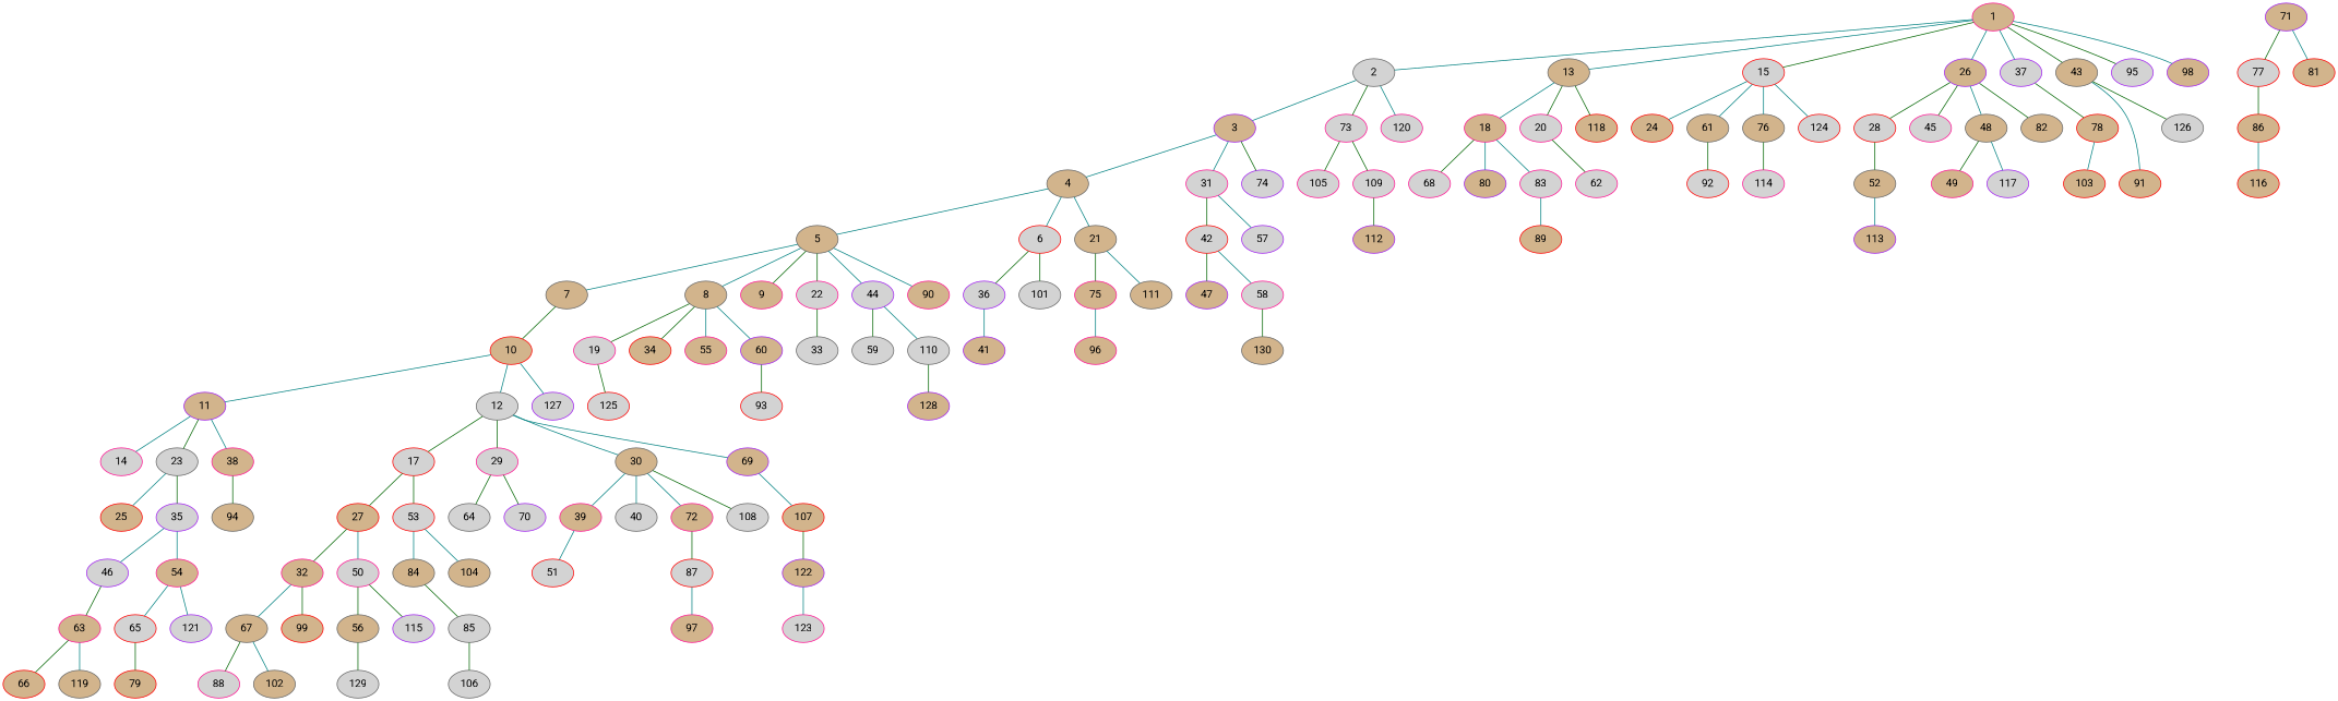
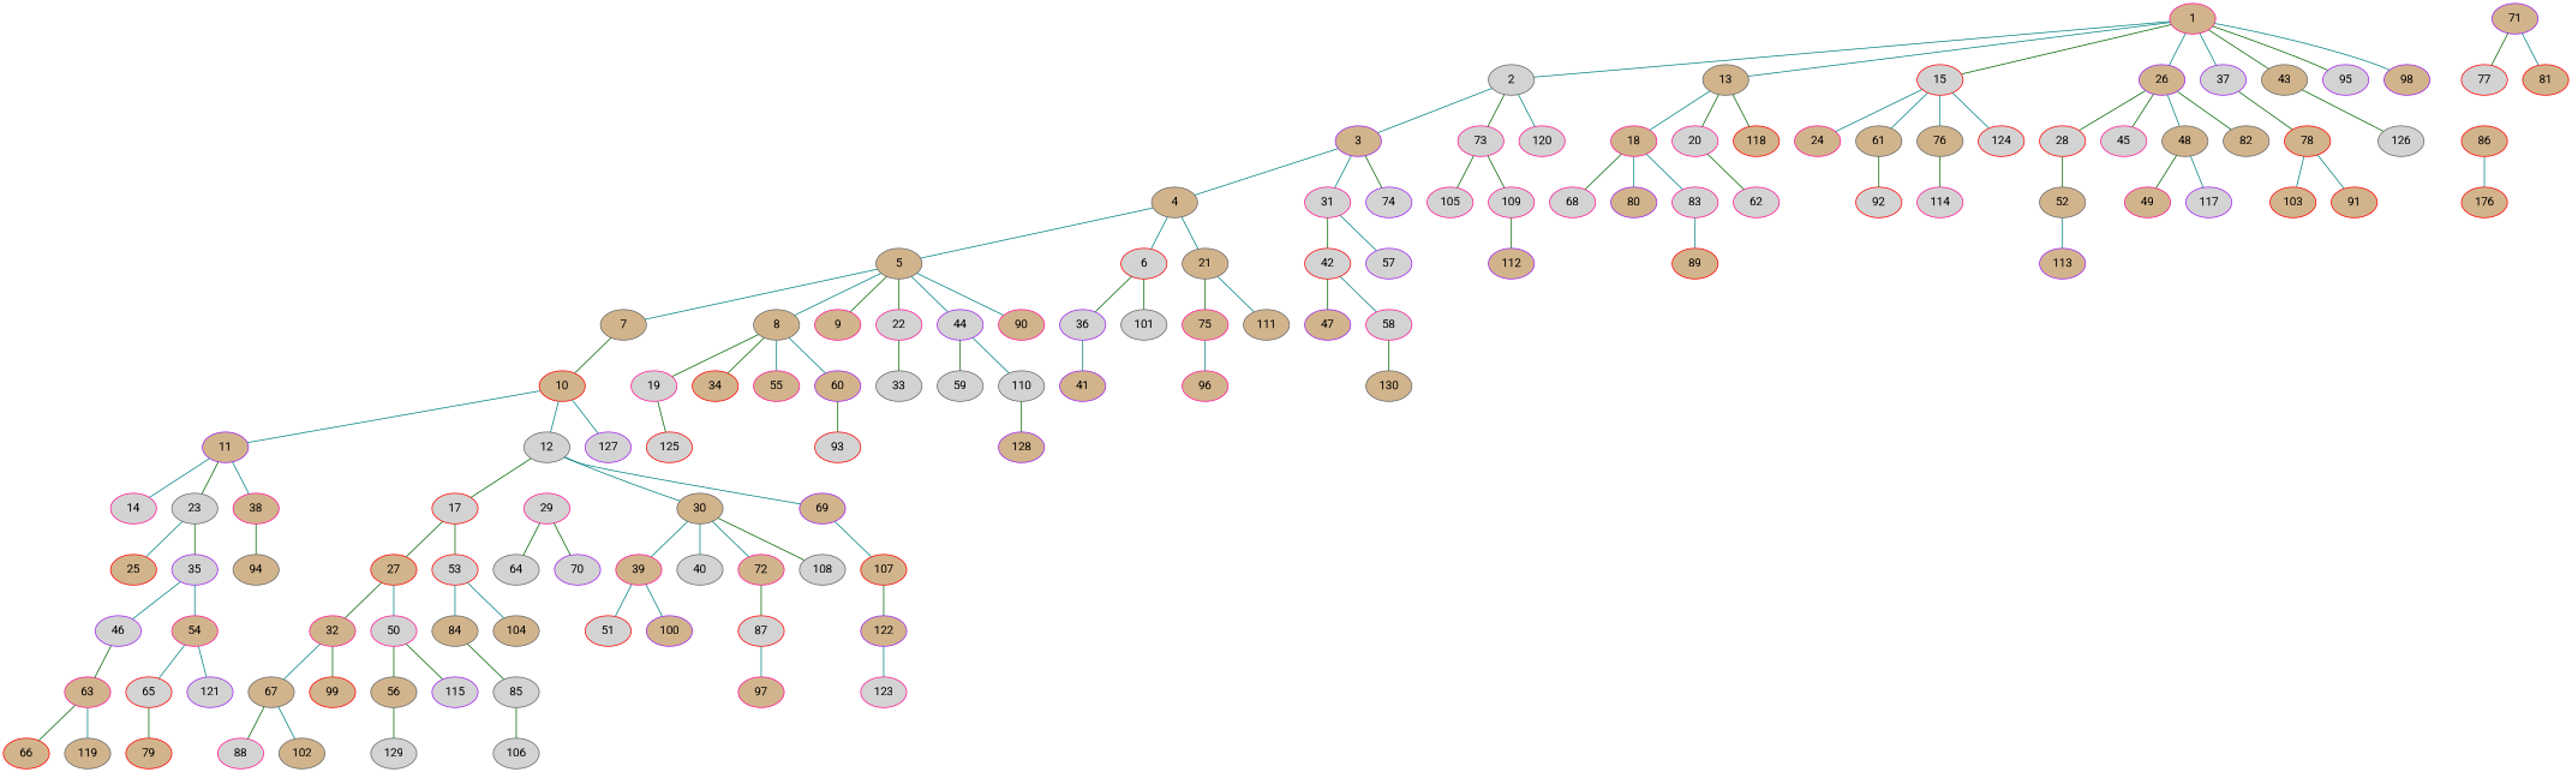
  graph {
    fontname=Roboto
    node [color=gray40 fillcolor=tan fontname=Roboto style=filled]
    edge [color=teal fontname=Roboto]
    1 [color=deeppink]
    2 [fillcolor=lightgrey]
    13
    15 [color=red fillcolor=lightgrey]
    26 [color=purple]
    37 [color=purple fillcolor=lightgrey]
    43
    95 [color=purple fillcolor=lightgrey]
    98 [color=purple]
    3 [color=purple]
    73 [color=deeppink fillcolor=lightgrey]
    120 [color=deeppink fillcolor=lightgrey]
    18 [color=deeppink]
    20 [color=deeppink fillcolor=lightgrey]
    118 [color=red]
-   24 [color=red]
+   24 [color=deeppink]
    61
    76
    124 [color=red fillcolor=lightgrey]
    28 [color=red fillcolor=lightgrey]
    45 [color=deeppink fillcolor=lightgrey]
    48
    82
    78 [color=red]
    91 [color=red]
    126 [fillcolor=lightgrey]
    4
    31 [color=deeppink fillcolor=lightgrey]
    74 [color=purple fillcolor=lightgrey]
    105 [color=deeppink fillcolor=lightgrey]
    109 [color=deeppink fillcolor=lightgrey]
    5
    6 [color=red fillcolor=lightgrey]
    21
    42 [color=red fillcolor=lightgrey]
    57 [color=purple fillcolor=lightgrey]
    7
    8
    9 [color=deeppink]
    22 [color=deeppink fillcolor=lightgrey]
    44 [color=purple fillcolor=lightgrey]
    90 [color=deeppink]
    36 [color=purple fillcolor=lightgrey]
    101 [fillcolor=lightgrey]
    75 [color=deeppink]
    111
    10 [color=red]
    19 [color=deeppink fillcolor=lightgrey]
    34 [color=red]
    55 [color=deeppink]
    60 [color=purple]
    33 [fillcolor=lightgrey]
    59 [fillcolor=lightgrey]
    110 [fillcolor=lightgrey]
    41 [color=purple]
    11 [color=purple]
    12 [fillcolor=lightgrey]
    127 [color=purple fillcolor=lightgrey]
    125 [color=red fillcolor=lightgrey]
    93 [color=red fillcolor=lightgrey]
    14 [color=deeppink fillcolor=lightgrey]
    23 [fillcolor=lightgrey]
    38 [color=deeppink]
    17 [color=red fillcolor=lightgrey]
    29 [color=deeppink fillcolor=lightgrey]
    30
    69 [color=purple]
    25 [color=red]
    35 [color=purple fillcolor=lightgrey]
    94
    27 [color=red]
    53 [color=red fillcolor=lightgrey]
    64 [fillcolor=lightgrey]
    70 [color=purple fillcolor=lightgrey]
    39 [color=deeppink]
    40 [fillcolor=lightgrey]
    72 [color=deeppink]
    108 [fillcolor=lightgrey]
    107 [color=red]
    68 [color=deeppink fillcolor=lightgrey]
    80 [color=purple]
    83 [color=deeppink fillcolor=lightgrey]
    62 [color=deeppink fillcolor=lightgrey]
    92 [color=red fillcolor=lightgrey]
    114 [color=deeppink fillcolor=lightgrey]
    32 [color=deeppink]
    50 [color=deeppink fillcolor=lightgrey]
    84
    104
    89 [color=red]
    96 [color=deeppink]
    46 [color=purple fillcolor=lightgrey]
    54 [color=deeppink]
    52
    49 [color=deeppink]
    117 [color=purple fillcolor=lightgrey]
    67
    99 [color=red]
    56
    115 [color=purple fillcolor=lightgrey]
    113 [color=purple]
    51 [color=red fillcolor=lightgrey]
+   100 [color=purple]
    87 [color=red fillcolor=lightgrey]
    47 [color=purple]
    58 [color=deeppink fillcolor=lightgrey]
    88 [color=deeppink fillcolor=lightgrey]
    102
    71 [color=purple]
    77 [color=red fillcolor=lightgrey]
    81 [color=red]
    63 [color=deeppink]
    65 [color=red fillcolor=lightgrey]
    121 [color=purple fillcolor=lightgrey]
    103 [color=red]
    130
    128 [color=purple]
    66 [color=red]
    119
    129 [fillcolor=lightgrey]
    85 [fillcolor=lightgrey]
    79 [color=red]
    122 [color=purple]
    86 [color=red]
    97 [color=deeppink]
    112 [color=purple]
-   116 [color=red]
+   116 [color=red label=176]
    106 [fillcolor=lightgrey]
    123 [color=deeppink fillcolor=lightgrey]
    1 -- 2
    1 -- 13
    1 -- 15 [color=darkgreen]
    1 -- 26
    1 -- 37
    1 -- 43 [color=darkgreen]
    1 -- 95 [color=darkgreen]
    1 -- 98
    2 -- 3
    2 -- 73 [color=darkgreen]
    2 -- 120
    13 -- 18
    13 -- 20 [color=darkgreen]
    13 -- 118 [color=darkgreen]
    15 -- 24
    15 -- 61
    15 -- 76
    15 -- 124
    26 -- 28 [color=darkgreen]
    26 -- 45 [color=darkgreen]
    26 -- 48
    26 -- 82 [color=darkgreen]
    37 -- 78 [color=darkgreen]
-   43 -- 91
+   78 -- 91
    43 -- 126 [color=darkgreen]
    3 -- 4
    3 -- 31
    3 -- 74 [color=darkgreen]
    73 -- 105 [color=darkgreen]
    73 -- 109 [color=darkgreen]
    18 -- 68 [color=darkgreen]
    18 -- 80
    18 -- 83
    20 -- 62 [color=darkgreen]
    61 -- 92 [color=darkgreen]
    76 -- 114 [color=darkgreen]
    28 -- 52 [color=darkgreen]
    48 -- 49 [color=darkgreen]
    48 -- 117
    78 -- 103
    4 -- 5
    4 -- 6
    4 -- 21
    31 -- 42 [color=darkgreen]
    31 -- 57
    109 -- 112 [color=darkgreen]
    5 -- 7
    5 -- 8
    5 -- 9 [color=darkgreen]
    5 -- 22 [color=darkgreen]
    5 -- 44
    5 -- 90
    6 -- 36 [color=darkgreen]
    6 -- 101 [color=darkgreen]
    21 -- 75 [color=darkgreen]
    21 -- 111
    42 -- 47 [color=darkgreen]
    42 -- 58
    7 -- 10 [color=darkgreen]
    8 -- 19 [color=darkgreen]
    8 -- 34 [color=darkgreen]
    8 -- 55
    8 -- 60
    22 -- 33 [color=darkgreen]
    44 -- 59 [color=darkgreen]
    44 -- 110
    36 -- 41
    75 -- 96
    10 -- 11
    10 -- 12
    10 -- 127
    19 -- 125 [color=darkgreen]
    60 -- 93 [color=darkgreen]
    110 -- 128 [color=darkgreen]
    11 -- 14
    11 -- 23 [color=darkgreen]
    11 -- 38
    12 -- 17 [color=darkgreen]
-   12 -- 29 [color=darkgreen]
    12 -- 30
    12 -- 69
    23 -- 25
    23 -- 35 [color=darkgreen]
    38 -- 94 [color=darkgreen]
    17 -- 27 [color=darkgreen]
    17 -- 53 [color=darkgreen]
    29 -- 64 [color=darkgreen]
    29 -- 70 [color=darkgreen]
    30 -- 39
    30 -- 40
    30 -- 72
    30 -- 108 [color=darkgreen]
    69 -- 107
    35 -- 46
    35 -- 54
    27 -- 32 [color=darkgreen]
    27 -- 50
    53 -- 84
    53 -- 104
    39 -- 51
+   39 -- 100
    72 -- 87 [color=darkgreen]
    107 -- 122 [color=darkgreen]
    83 -- 89
    32 -- 67
    32 -- 99 [color=darkgreen]
    50 -- 56 [color=darkgreen]
    50 -- 115 [color=darkgreen]
    84 -- 85 [color=darkgreen]
    46 -- 63 [color=darkgreen]
    54 -- 65
    54 -- 121
    52 -- 113
    67 -- 88 [color=darkgreen]
    67 -- 102
    56 -- 129 [color=darkgreen]
    87 -- 97
    58 -- 130 [color=darkgreen]
    71 -- 77 [color=darkgreen]
    71 -- 81
-   77 -- 86 [color=darkgreen]
    63 -- 66 [color=darkgreen]
    63 -- 119
    65 -- 79 [color=darkgreen]
    85 -- 106 [color=darkgreen]
    122 -- 123
    86 -- 116
  }
